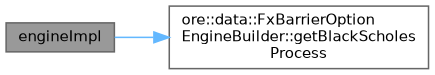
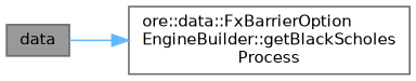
  digraph {
    rankdir=LR
    node [fontname=Helvetica fontsize=10 shape=box style=filled]
-   n1 [color=gray40 fillcolor=grey60 fontcolor=black height=0.2 label=engineImpl width=0.4]
+   n1 [color=gray40 fillcolor=grey60 fontcolor=black height=0.2 label=data width=0.4]
    n2 [color=grey40 fillcolor=white height=0.2 label="ore::data::FxBarrierOption\lEngineBuilder::getBlackScholes\lProcess" width=0.4]
    n1 -> n2 [color=steelblue1 fontname=Helvetica fontsize=10 labelfontname=Helvetica labelfontsize=10 style=solid]
  }
